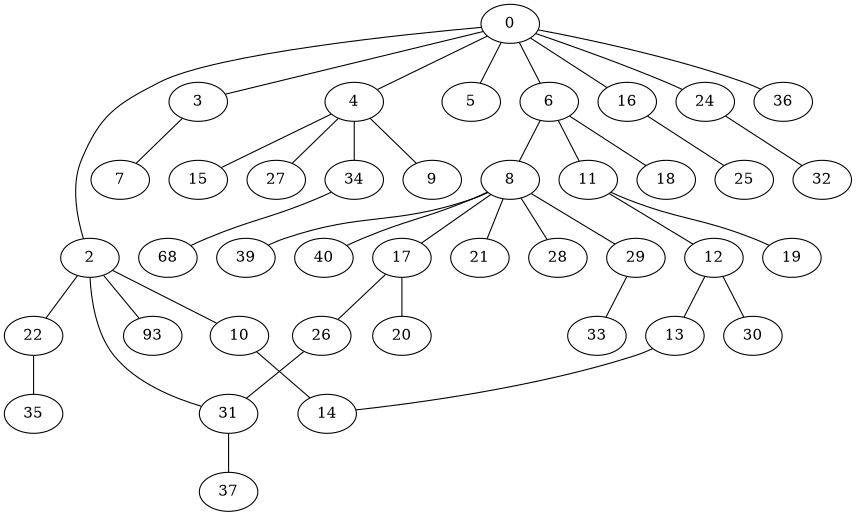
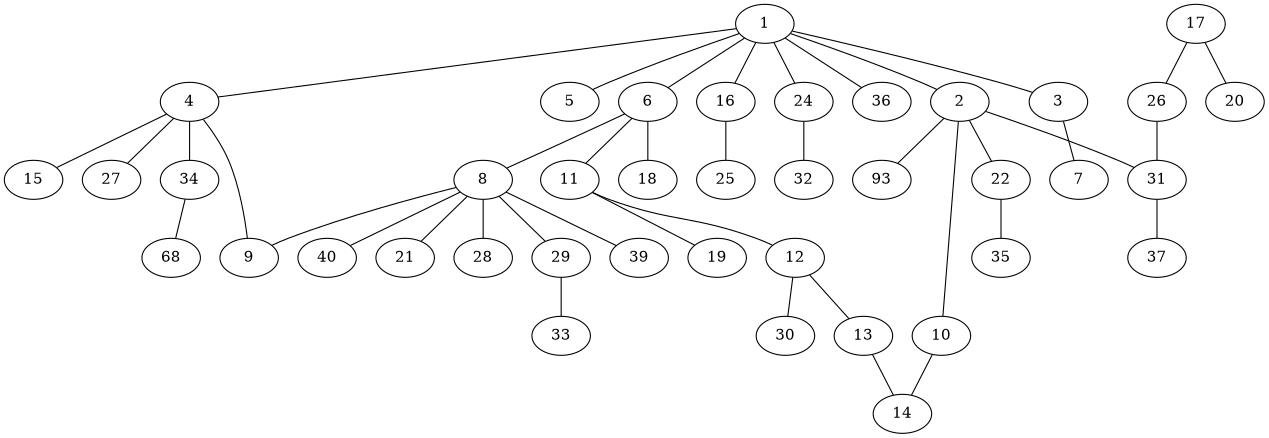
  graph {
-   1 [label=0]
+   1
    2
    3
    4
    5
    6
    16
    24
    36
    10
    22
    n12 [label=93]
    31
    7
    9
    15
    27
    34
    8
    11
    18
    25
    32
    14
    35
    37
    n27 [label=68]
    17
    21
    28
    29
    39
    40
    12
    19
    20
    26
    33
    13
    30
    1 -- 2
    1 -- 3
    1 -- 4
    1 -- 5
    1 -- 6
    1 -- 16
    1 -- 24
    1 -- 36
    2 -- 10
    2 -- 22
    2 -- n12
    2 -- 31
    3 -- 7
    4 -- 9
    4 -- 15
    4 -- 27
    4 -- 34
    6 -- 8
    6 -- 11
    6 -- 18
    16 -- 25
    24 -- 32
    10 -- 14
    22 -- 35
    31 -- 37
    34 -- n27
-   8 -- 17
+   8 -- 9
    8 -- 21
    8 -- 28
    8 -- 29
    8 -- 39
    8 -- 40
    11 -- 12
    11 -- 19
    17 -- 20
    17 -- 26
    29 -- 33
    12 -- 13
    12 -- 30
    26 -- 31
    13 -- 14
  }
